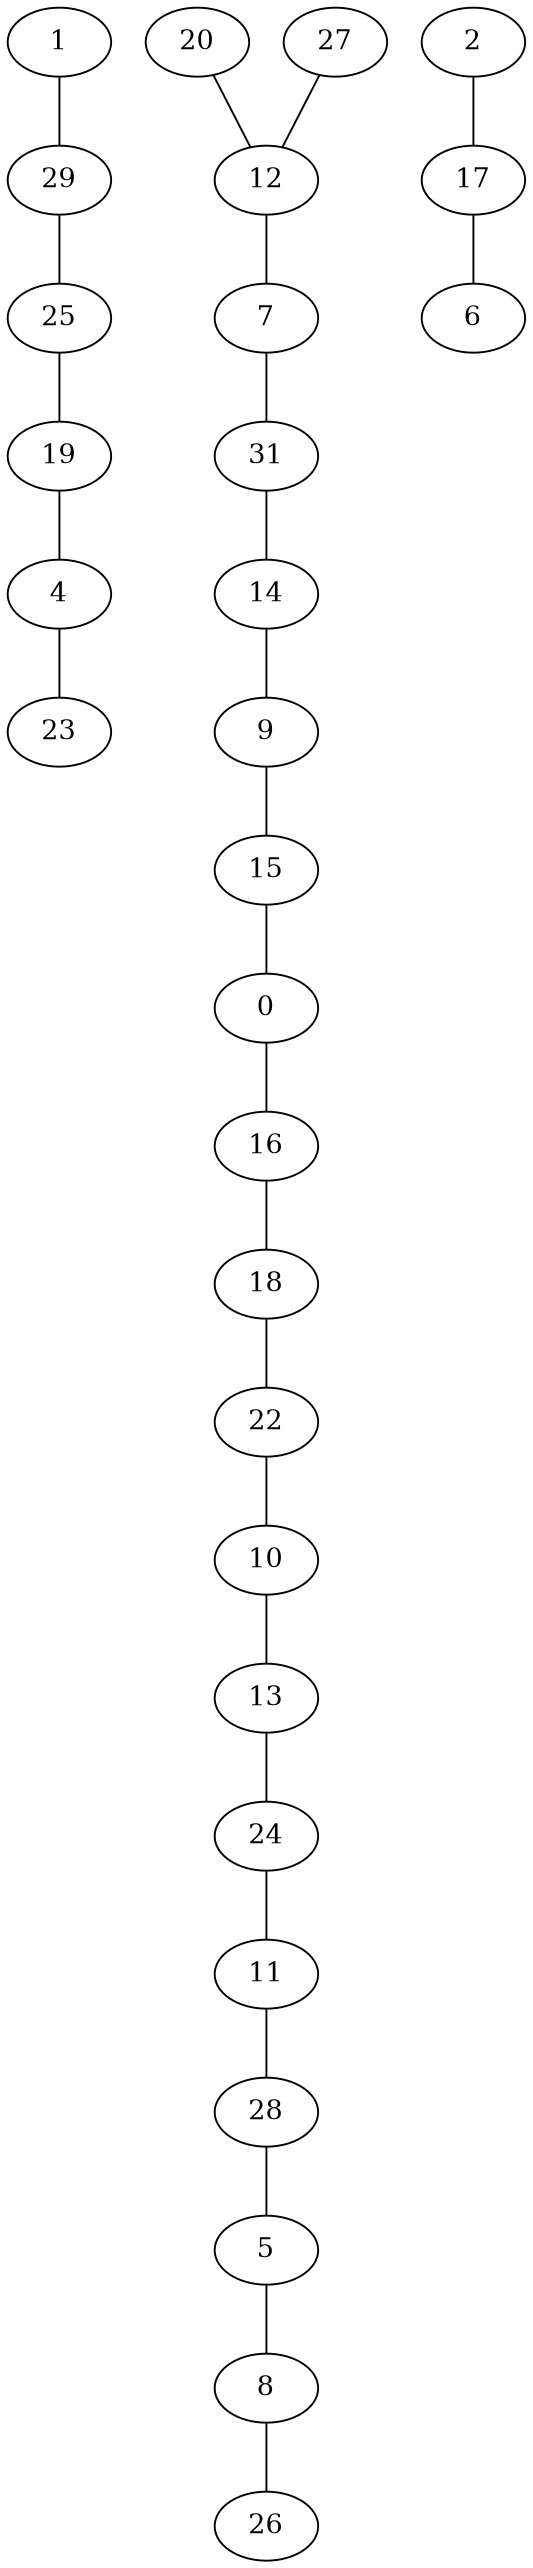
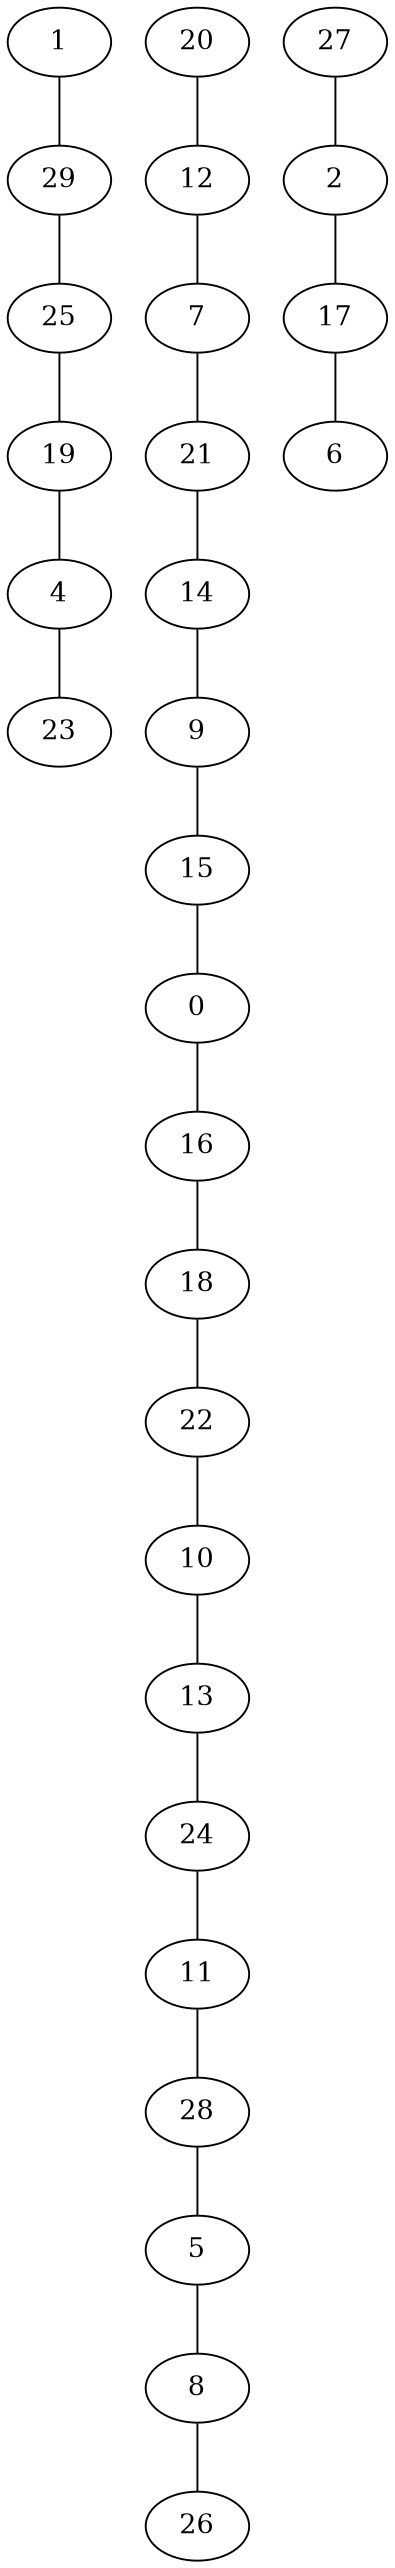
  strict graph {
    1
    29
    25
    19
    4
    23
    20
    12
    7
-   21 [label=31]
+   21
    14
    9
    15
    0
    16
    18
    22
    10
    13
    24
    11
    28
    5
    8
    26
    27
    2
    17
    6
    1 -- 29
    29 -- 25
    25 -- 19
    19 -- 4
    4 -- 23
    20 -- 12
    12 -- 7
    7 -- 21
    21 -- 14
    14 -- 9
    9 -- 15
    15 -- 0
    0 -- 16
    16 -- 18
    18 -- 22
    22 -- 10
    10 -- 13
    13 -- 24
    24 -- 11
    11 -- 28
    28 -- 5
    5 -- 8
    8 -- 26
-   27 -- 12
+   27 -- 2
    2 -- 17
    17 -- 6
  }
